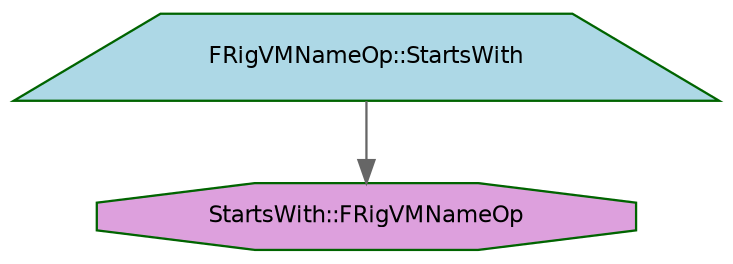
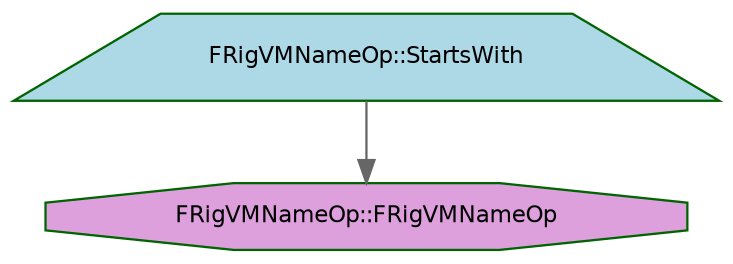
  digraph {
    rankdir=TB
    node [color=darkgreen fontname=Helvetica fontsize=10 style=filled]
    n1 [fillcolor=lightblue fontcolor=black height=0.2 label="FRigVMNameOp::StartsWith" shape=trapezium width=0.4]
-   n2 [fillcolor=plum height=0.2 label="StartsWith::FRigVMNameOp" shape=octagon width=0.4]
+   n2 [fillcolor=plum height=0.2 label="FRigVMNameOp::FRigVMNameOp" shape=octagon width=0.4]
    n1 -> n2 [color=gray40 fontname=Helvetica fontsize=10 labelfontname=Helvetica labelfontsize=10 style=solid]
  }
